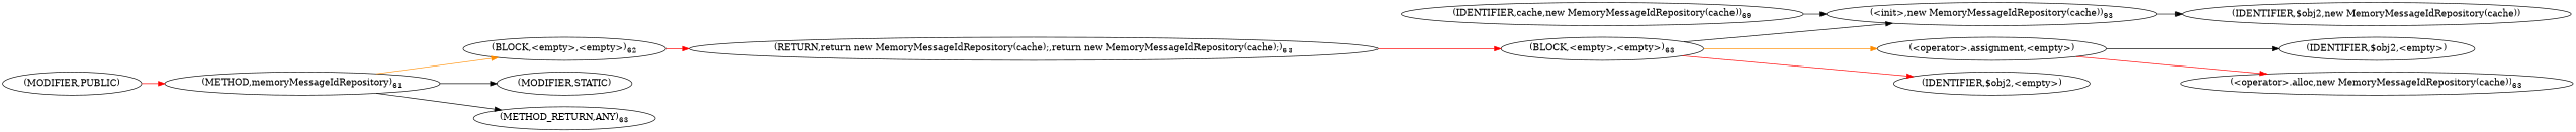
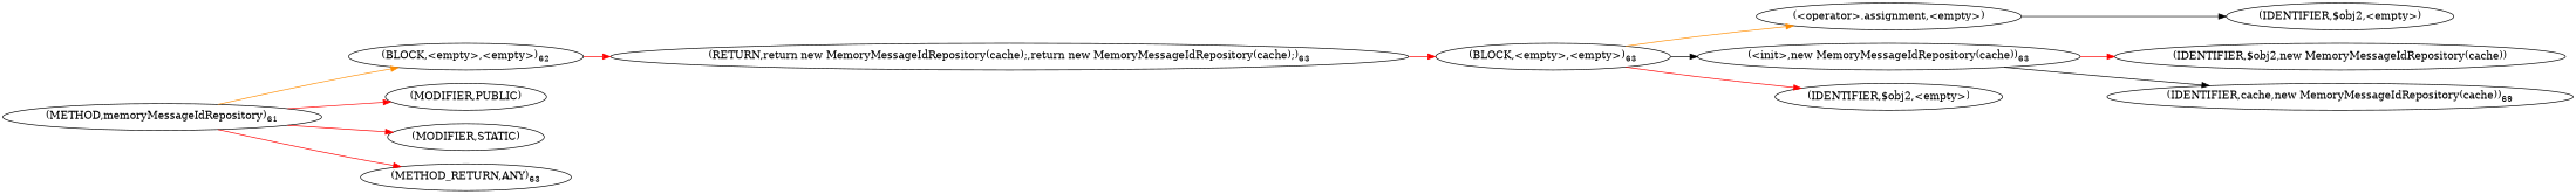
  digraph {
    fontname="DejaVu Serif"
    rankdir=LR
    node [fontname="DejaVu Serif"]
    edge [color=red fontname="DejaVu Serif"]
    n1 [label=<(METHOD,memoryMessageIdRepository)<SUB>61</SUB>>]
    n2 [label=<(BLOCK,&lt;empty&gt;,&lt;empty&gt;)<SUB>62</SUB>>]
    n3 [label=<(MODIFIER,PUBLIC)>]
    n4 [label=<(MODIFIER,STATIC)>]
    n5 [label=<(METHOD_RETURN,ANY)<SUB>63</SUB>>]
    n6 [label=<(RETURN,return new MemoryMessageIdRepository(cache);,return new MemoryMessageIdRepository(cache);)<SUB>63</SUB>>]
    n7 [label=<(BLOCK,&lt;empty&gt;,&lt;empty&gt;)<SUB>63</SUB>>]
    n8 [label=<(&lt;operator&gt;.assignment,&lt;empty&gt;)>]
-   n9 [label=<(&lt;init&gt;,new MemoryMessageIdRepository(cache))<SUB>93</SUB>>]
+   n9 [label=<(&lt;init&gt;,new MemoryMessageIdRepository(cache))<SUB>63</SUB>>]
    n10 [label=<(IDENTIFIER,$obj2,&lt;empty&gt;)>]
    n11 [label=<(IDENTIFIER,$obj2,&lt;empty&gt;)>]
-   n12 [label=<(&lt;operator&gt;.alloc,new MemoryMessageIdRepository(cache))<SUB>63</SUB>>]
    n13 [label=<(IDENTIFIER,$obj2,new MemoryMessageIdRepository(cache))>]
    n14 [label=<(IDENTIFIER,cache,new MemoryMessageIdRepository(cache))<SUB>69</SUB>>]
    n1 -> n2 [color=darkorange]
-   n3 -> n1
-   n1 -> n4 [color=black]
-   n1 -> n5 [color=black]
+   n1 -> n3
+   n1 -> n4
+   n1 -> n5
    n2 -> n6
    n6 -> n7
    n7 -> n8 [color=darkorange]
    n7 -> n9 [color=black]
    n7 -> n10
    n8 -> n11 [color=black]
-   n8 -> n12
-   n9 -> n13 [color=black]
-   n14 -> n9 [color=black]
+   n9 -> n13
+   n9 -> n14 [color=black]
  }
